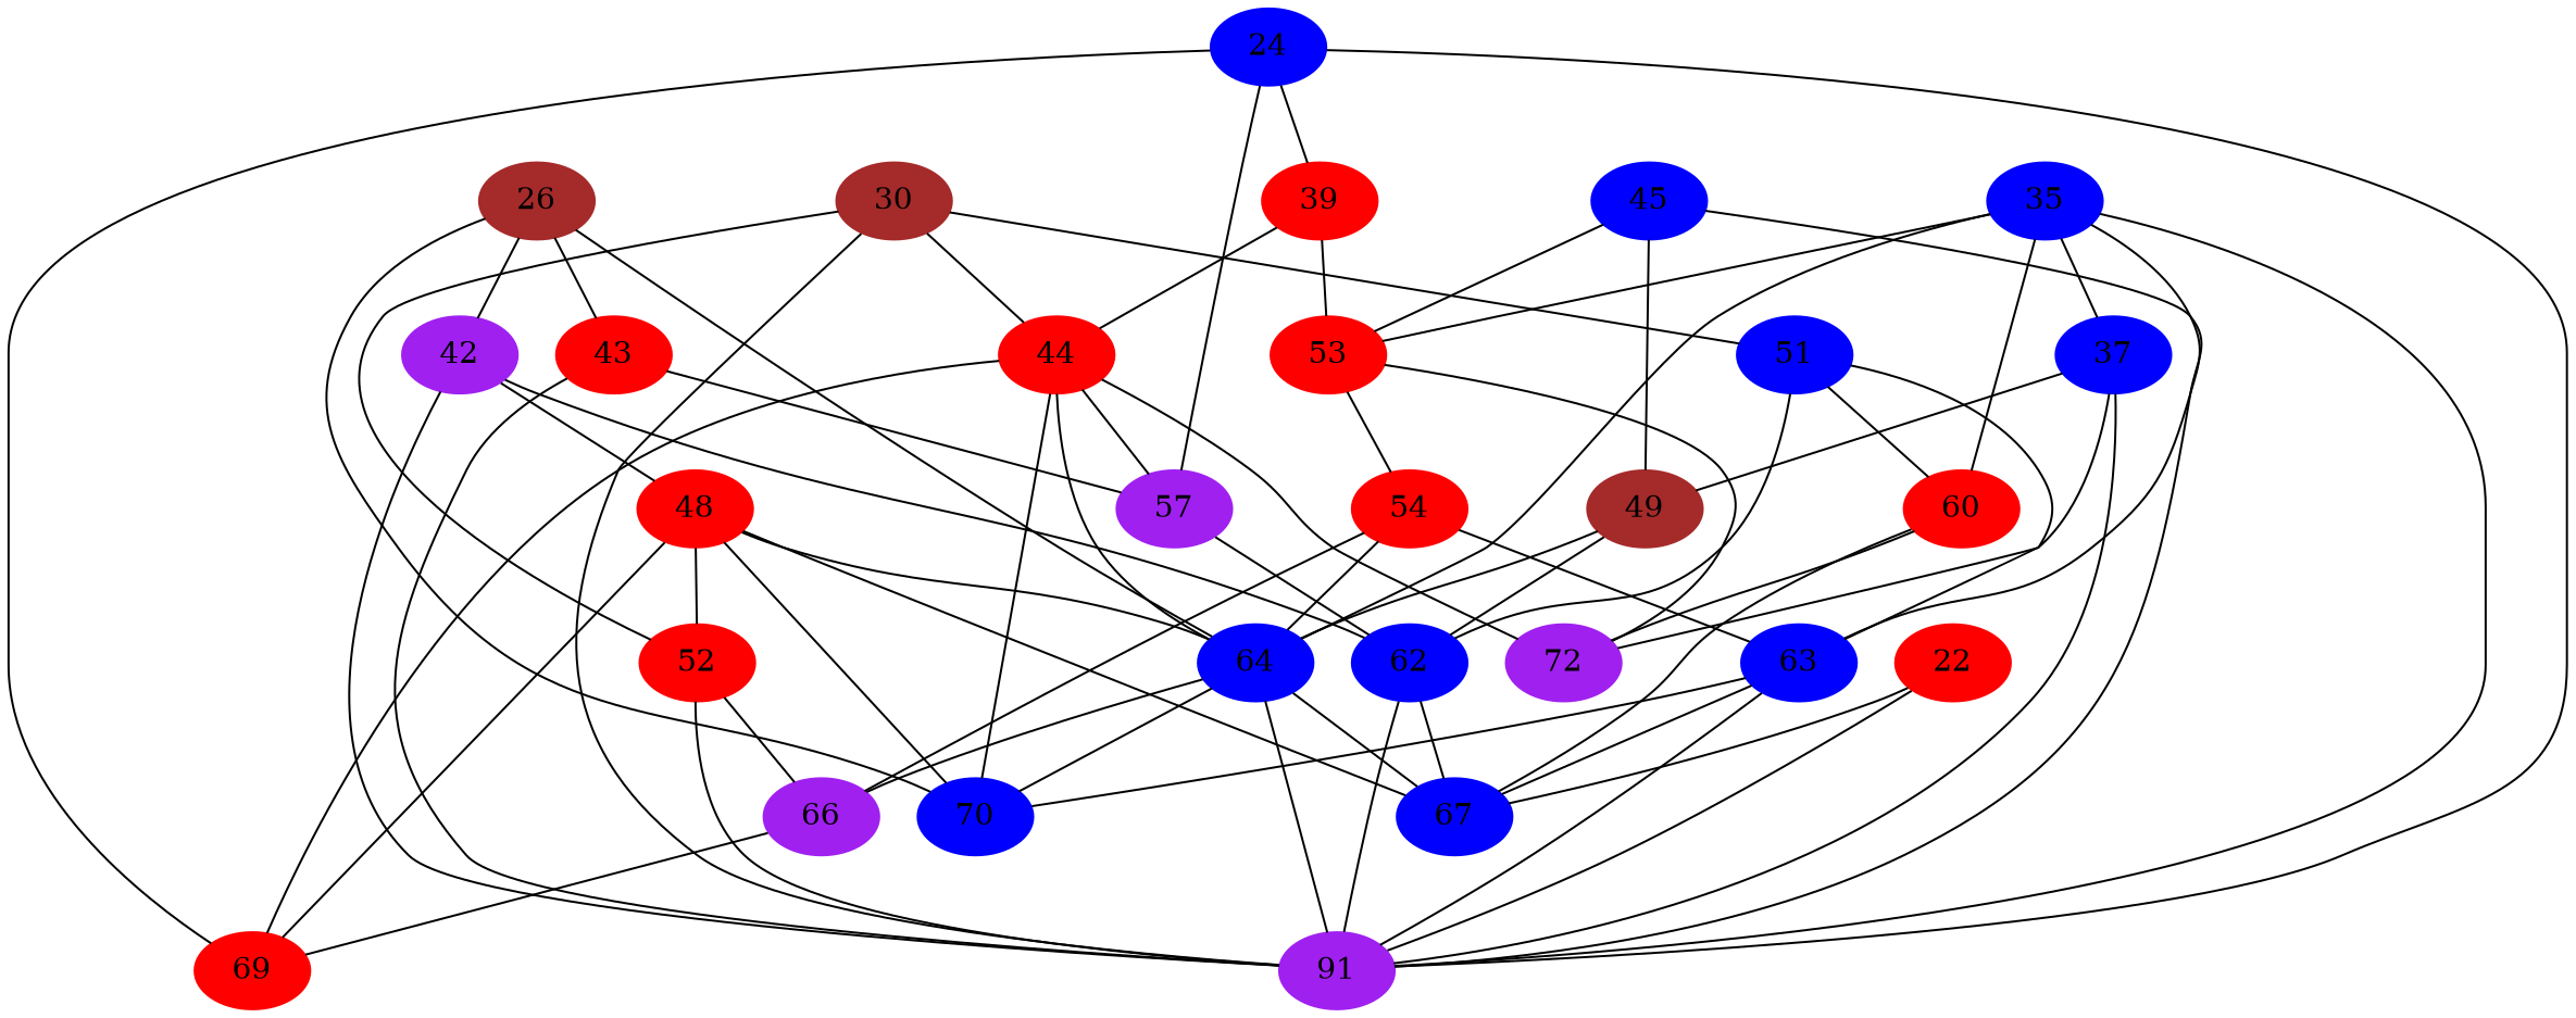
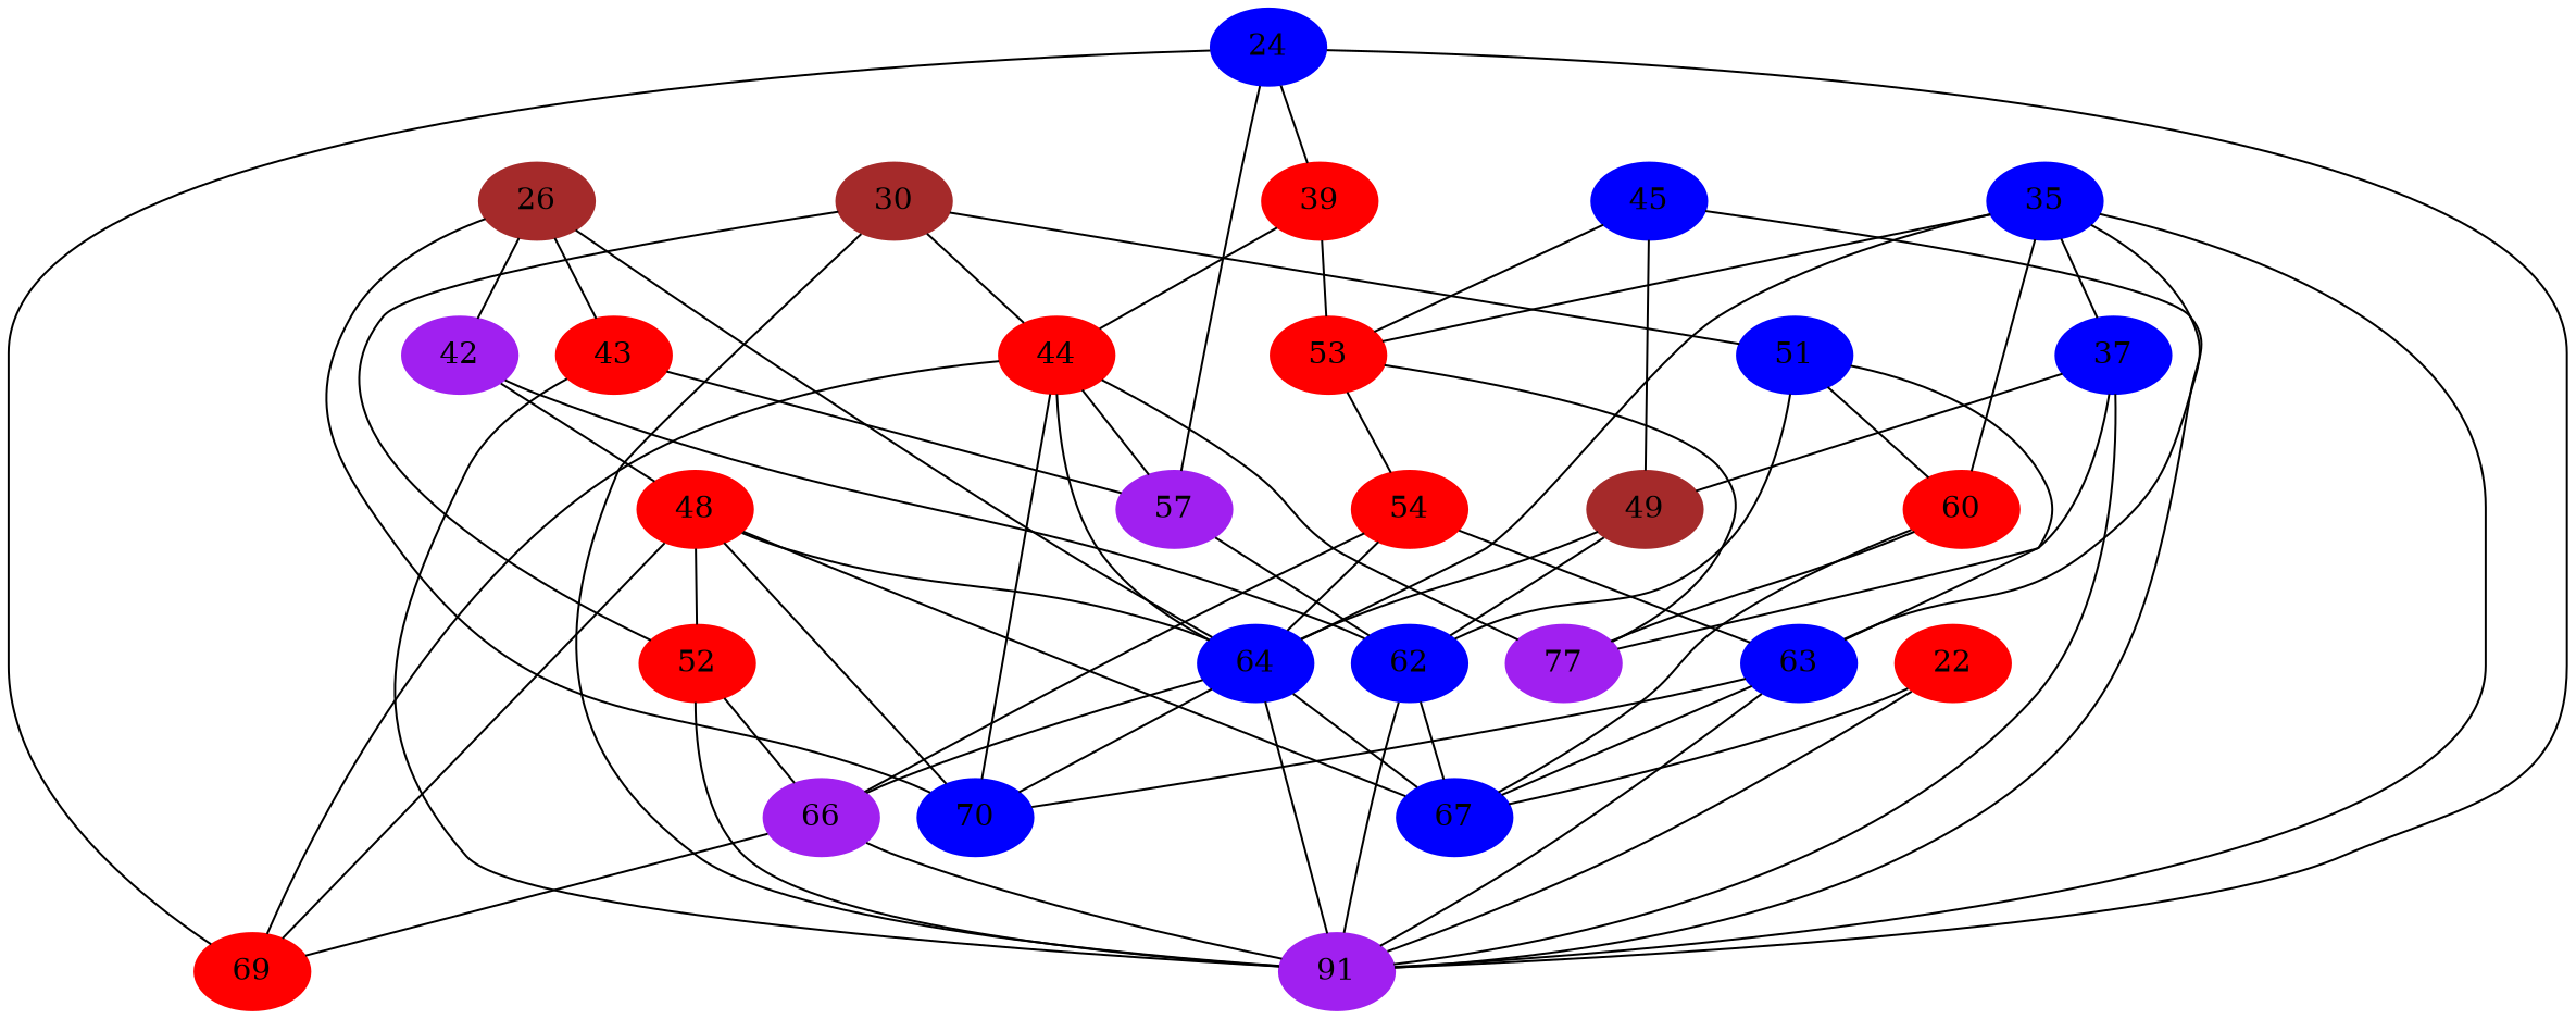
  graph {
    node [color=blue style=filled]
    67 [super="+65+59+32"]
    22 [color=red]
    n3 [color=purple label=91 super="+61+34"]
    24
    39 [color=red]
    57 [color=purple]
    69 [color=red super="+58"]
    44 [color=red super="+19+41"]
    53 [color=red super="+4"]
    62 [super="+7+27+38"]
    26 [color=brown]
    42 [color=purple]
    43 [color=red]
    64 [super="+8+36+29+56"]
    70 [super="+68+55"]
    48 [color=red super="+6+33"]
    66 [color=purple super="+12"]
-   72 [color=purple]
+   72 [color=purple label=77]
    30 [color=brown]
    51
    52 [color=red]
    60 [color=red]
    63 [super="+9"]
    35 [super="+17+31"]
    37
    49 [color=brown]
    54 [color=red super="+47"]
    45
    22 -- 67 [weight=2]
    22 -- n3 [weight=2]
    24 -- n3
    24 -- 39
    24 -- 57
    24 -- 69
    39 -- 44
    39 -- 53 [weight=2]
    57 -- 62
    44 -- 57
    44 -- 69
    44 -- 64 [weight=3]
    44 -- 70 [weight=2]
    44 -- 72
    53 -- 72
    53 -- 54
    62 -- 67 [weight=4]
    62 -- n3 [weight=2]
    26 -- 42
    26 -- 43
    26 -- 64
    26 -- 70
-   42 -- n3
+   66 -- n3
    42 -- 62
    42 -- 48
    43 -- n3 [weight=2]
    43 -- 57
    64 -- 67 [weight=4]
    64 -- n3 [weight=3]
    64 -- 70
    64 -- 66
    48 -- 67
    48 -- 69 [weight=2]
    48 -- 64 [weight=2]
    48 -- 70 [weight=3]
    48 -- 52
    66 -- 69 [weight=2]
    30 -- n3
    30 -- 44
    30 -- 51
    30 -- 52
    51 -- 62
    51 -- 60
    51 -- 63
    52 -- n3
    52 -- 66
    60 -- 67
    60 -- 72
    63 -- 67 [weight=4]
    63 -- n3
    63 -- 70 [weight=3]
    35 -- n3
    35 -- 53
    35 -- 64 [weight=2]
    35 -- 60
    35 -- 63 [weight=2]
    35 -- 37
    37 -- n3
    37 -- 72
    37 -- 49
    49 -- 62
    49 -- 64
    54 -- 64 [weight=2]
    54 -- 66 [weight=2]
    54 -- 63
    45 -- n3 [weight=2]
    45 -- 53
    45 -- 49
  }
